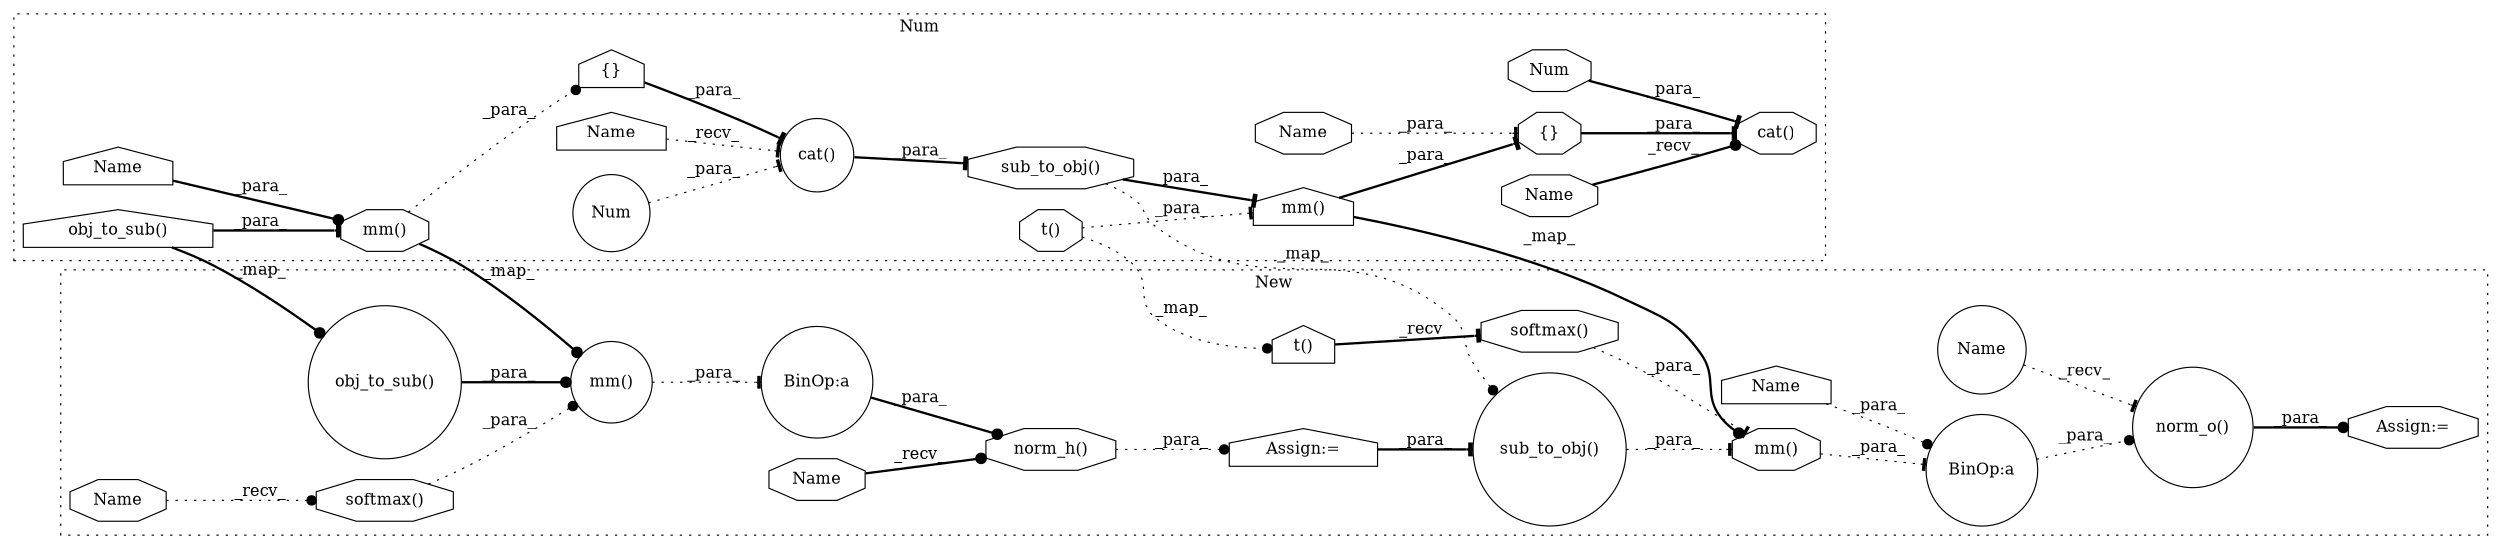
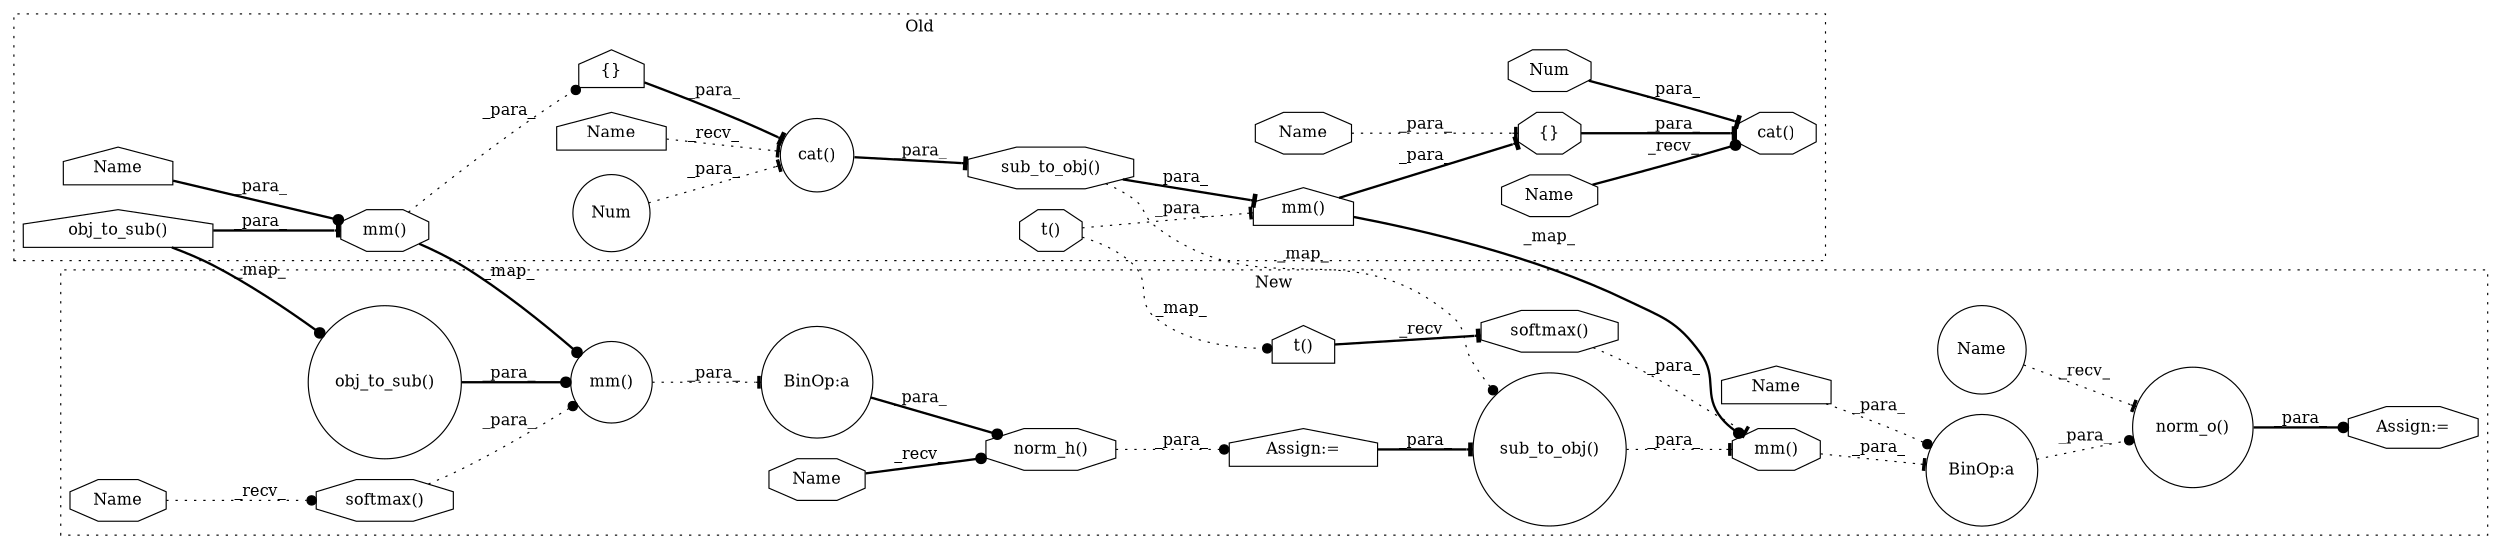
  digraph {
    rankdir=LR
    node [a=75 l="16,1" s=16350 shape=octagon]
    edge [style=bold arrowhead=tee]
    n1 [label="obj_to_sub()" s="16426,16456" shape=house]
    n2 [label="sub_to_obj()" s="16693,16725"]
    n3 [a=59 l="22,0" label="{}" s="16339,16458" shape=house]
    n4 [l="10,1" label="cat()" s="16594,16748"]
    n5 [l=20 label="t()" s=16671]
    n6 [a=59 l="22,0" label="{}" s="16604,16727"]
    n7 [l="9,1" label="mm()" s="16662,16726" shape=house]
    n8 [l="10,1" label="cat()" s="16329,16479" shape=circle]
    n9 [a=76 l=1 label=Num s=16747]
    n10 [a=76 l=1 label=Num s=16478 shape=circle]
    n11 [l="9,1" label="mm()" s="16399,16457"]
    n12 [a=87 l=14 label=Name s=16626]
    n13 [a=87 l=16 label=Name s=16408 shape=house]
    n14 [a=87 l=5 label=Name s=16329 shape=house]
    n15 [a=87 l=5 label=Name s=16594]
    n16 [label="obj_to_sub()" s="16048,16078" shape=circle]
    n17 [a=82 l=3 label="BinOp:a" s=16540 shape=circle]
    n18 [a=82 l=3 label="BinOp:a" s=16183 shape=circle]
    n19 [label="sub_to_obj()" s="16407,16439" shape=circle]
    n20 [l=35 label="softmax()"]
    n21 [l=20 label="t()" shape=house]
    n22 [l=31 label="softmax()" s=15995]
    n23 [l="30,18" label="mm()" s="16320,16440"]
    n24 [l="33,18" label="norm_o()" s="16493,16556" shape=circle]
    n25 [l="33,18" label="norm_h()" s="16134,16199"]
    n26 [a=68 l=3 label="Assign:=" s=16131 shape=house]
    n27 [l="30,18" label="mm()" s="15965,16079" shape=circle]
    n28 [a=68 l=3 label="Assign:=" s=16490]
    n29 [a=87 l=14 label=Name s=16526 shape=house]
    n30 [a=87 l=16 label=Name s=15995]
    n31 [a=87 l=4 label=Name s=16493 shape=circle]
    n32 [a=87 l=4 label=Name s=16134]
    subgraph cluster_1 {
-     label=Num
+     label=Old
      style=dotted
      n1
      n2
      n3
      n4
      n5
      n6
      n7
      n8
      n9
      n10
      n11
      n12
      n13
      n14
      n15
    }
    subgraph cluster_2 {
      label=New
      style=dotted
      n16
      n17
      n18
      n19
      n20
      n21
      n22
      n23
      n24
      n25
      n26
      n27
      n28
      n29
      n30
      n31
      n32
    }
    n1 -> n11 [label=_para_]
    n1 -> n16 [label=_map_ arrowhead=dot]
    n2 -> n7 [label=_para_]
    n2 -> n19 [label=_map_ style=dotted arrowhead=dot]
    n3 -> n8 [label=_para_]
    n5 -> n7 [label=_para_ style=dotted]
    n5 -> n21 [label=_map_ style=dotted arrowhead=dot]
    n6 -> n4 [label=_para_]
    n7 -> n6 [label=_para_]
    n7 -> n23 [label=_map_ arrowhead=dot]
    n8 -> n2 [label=_para_]
    n9 -> n4 [label=_para_]
    n10 -> n8 [label=_para_ style=dotted]
    n11 -> n3 [label=_para_ style=dotted arrowhead=dot]
    n11 -> n27 [label=_map_ arrowhead=dot]
    n12 -> n6 [label=_para_ style=dotted]
    n13 -> n11 [label=_para_ arrowhead=dot]
    n14 -> n8 [label=_recv_ style=dotted]
    n15 -> n4 [label=_recv_ arrowhead=dot]
    n16 -> n27 [label=_para_ arrowhead=dot]
    n17 -> n24 [label=_para_ style=dotted arrowhead=dot]
    n18 -> n25 [label=_para_ arrowhead=dot]
    n19 -> n23 [label=_para_ style=dotted]
    n20 -> n23 [label=_para_ style=dotted]
    n21 -> n20 [label=_recv_]
    n22 -> n27 [label=_para_ style=dotted arrowhead=dot]
    n23 -> n17 [label=_para_ style=dotted]
    n24 -> n28 [label=_para_ arrowhead=dot]
    n25 -> n26 [label=_para_ style=dotted arrowhead=dot]
    n26 -> n19 [label=_para_]
    n27 -> n18 [label=_para_ style=dotted]
    n29 -> n17 [label=_para_ style=dotted arrowhead=dot]
    n30 -> n22 [label=_recv_ style=dotted arrowhead=dot]
    n31 -> n24 [label=_recv_ style=dotted]
    n32 -> n25 [label=_recv_ arrowhead=dot]
  }
